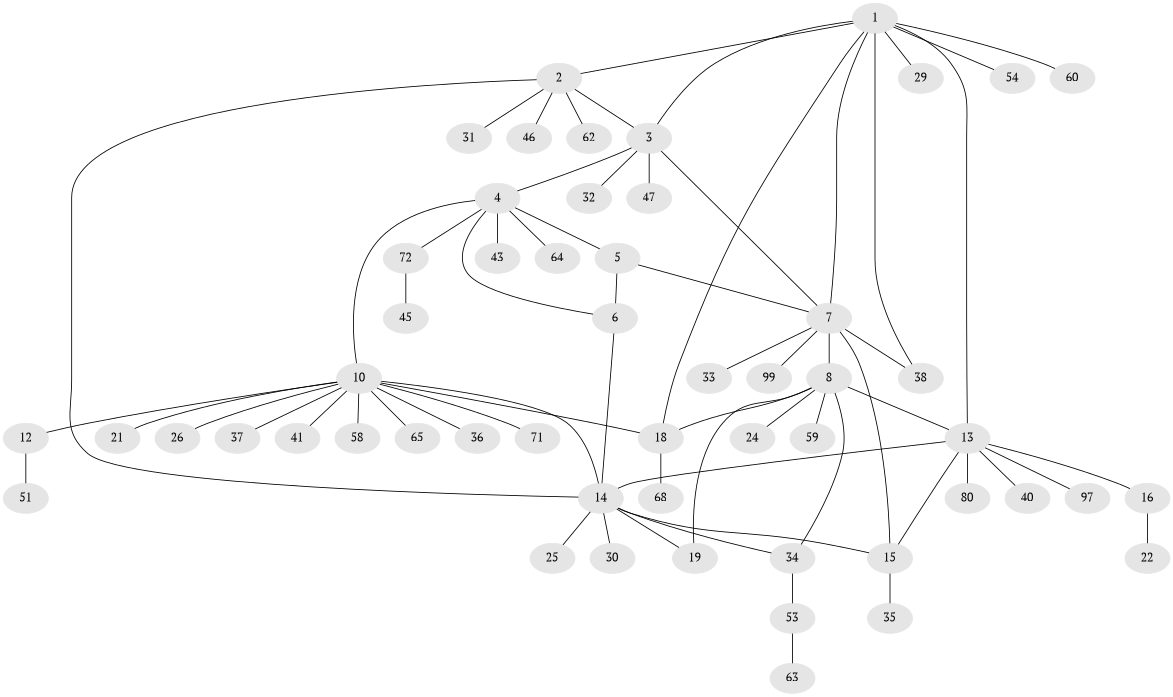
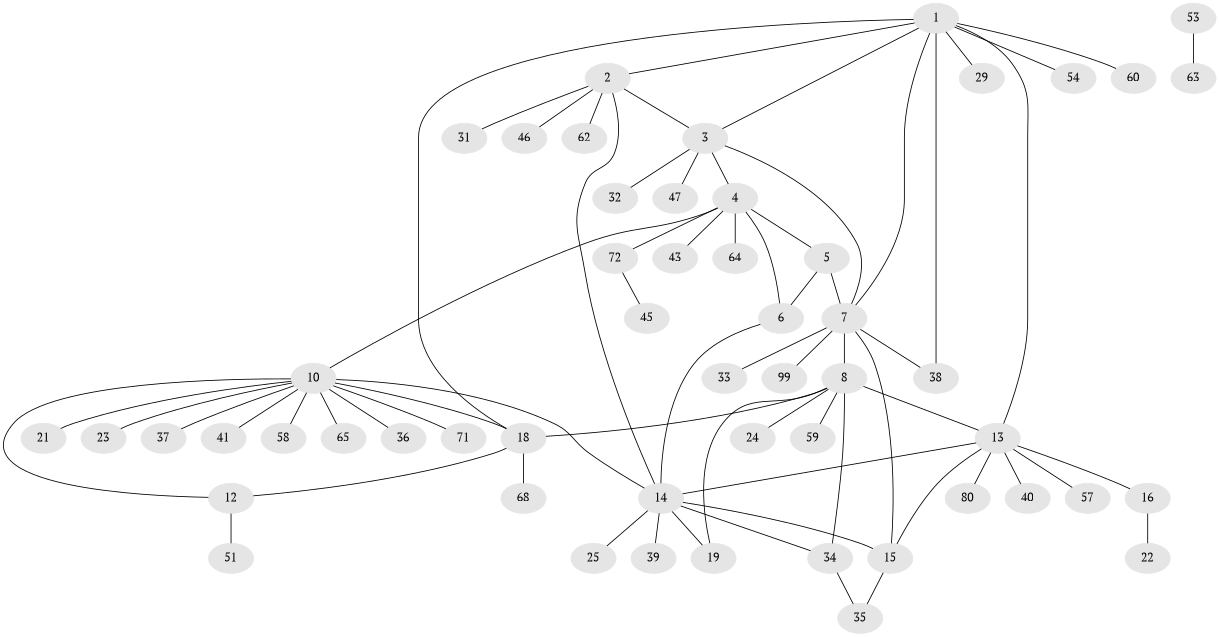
  graph {
    fontname="PT Serif"
    node [color=gray90 fontname="PT Serif" style=filled]
    edge [fontname="PT Serif"]
    1 [super="+28"]
    2 [super="+17"]
    3 [super="+61"]
    7 [super="+49"]
    n5 [label=18 super="+44"]
    13 [super="+36"]
    29
    38 [super="+50"]
    54
    60
    14 [super="+20"]
    31 [super="+48"]
    46
    62
    4 [super="+70"]
    32
    47
    8 [super="+9"]
    15 [super="+27"]
    33
    n21 [label=99]
    12 [super="+56"]
    68
    16 [super="+52"]
    n25 [label=80]
    40
-   57 [label=97]
+   57
    19
    34 [super="+55"]
    25
-   39 [label=30]
+   39
    5 [super="+26"]
    6 [super="+67"]
    10 [super="+18"]
    43
    64
    72
    21
-   23 [label=26]
+   23
    37
    41
    58
    65
    n44 [label=36]
    71
    45
    24
    59
    35 [super="+42"]
    53
    51
    22
    63
    1 -- 2
    1 -- 3
    1 -- 7
    1 -- n5
    1 -- 13
    1 -- 29
    1 -- 38
    1 -- 54
    1 -- 60
    2 -- 3
    2 -- 14
    2 -- 31
    2 -- 46
    2 -- 62
    3 -- 7
    3 -- 4
    3 -- 32
    3 -- 47
    7 -- 38
    7 -- 8 [weight=2]
    7 -- 15
    7 -- 33
    7 -- n21
+   n5 -- 12
    n5 -- 68
    13 -- 14
    13 -- 15
    13 -- 16
    13 -- n25
    13 -- 40
    13 -- 57
    14 -- 15
    14 -- 19
    14 -- 34
    14 -- 25
    14 -- 39
    4 -- 5
    4 -- 6
    4 -- 10
    4 -- 43
    4 -- 64
    4 -- 72
    8 -- n5
    8 -- 13
    8 -- 19
    8 -- 34
    8 -- 24
    8 -- 59
    15 -- 35
    12 -- 51
    16 -- 22
-   34 -- 53
+   34 -- 35
    5 -- 7
    5 -- 6
    6 -- 14
    10 -- n5
    10 -- 14
    10 -- 12
    10 -- 21
    10 -- 23
    10 -- 37
    10 -- 41
    10 -- 58
    10 -- 65
    10 -- n44
    10 -- 71
    72 -- 45
    53 -- 63
  }
